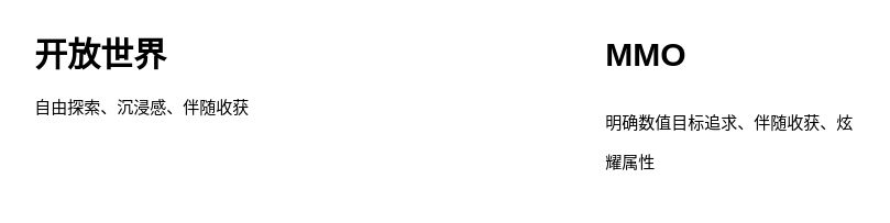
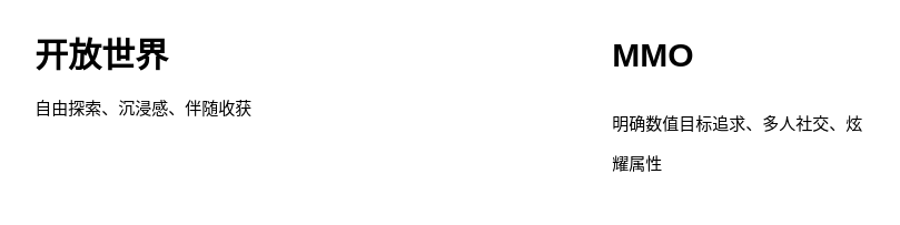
  <mxCell id="0" />
  <mxCell id="1" parent="0" />
  <mxCell id="2" value="&lt;h1&gt;开放世界&lt;/h1&gt;&lt;p&gt;自由探索、沉浸感、伴随收获&lt;/p&gt;" style="text;html=1;strokeColor=none;fillColor=none;spacing=5;spacingTop=-20;whiteSpace=wrap;overflow=hidden;rounded=0;" vertex="1" parent="1"><mxGeometry x="20" y="20" width="190" height="120" as="geometry" /></mxCell>
- <mxCell id="3" value="&lt;h1&gt;&lt;span&gt;MMO&lt;/span&gt;&lt;/h1&gt;&lt;h1&gt;&lt;span style=&quot;font-size: 12px ; font-weight: 400&quot;&gt;明确数值目标追求、伴随收获、炫耀属性&lt;/span&gt;&lt;/h1&gt;" style="text;html=1;strokeColor=none;fillColor=none;spacing=5;spacingTop=-20;whiteSpace=wrap;overflow=hidden;rounded=0;" vertex="1" parent="1"><mxGeometry x="435" y="20" width="190" height="120" as="geometry" /></mxCell>
+ <mxCell id="3" value="&lt;h1&gt;&lt;span&gt;MMO&lt;/span&gt;&lt;/h1&gt;&lt;h1&gt;&lt;span style=&quot;font-size: 12px ; font-weight: 400&quot;&gt;明确数值目标追求、多人社交、炫耀属性&lt;/span&gt;&lt;/h1&gt;" style="text;html=1;strokeColor=none;fillColor=none;spacing=5;spacingTop=-20;whiteSpace=wrap;overflow=hidden;rounded=0;" vertex="1" parent="1"><mxGeometry x="435" y="20" width="190" height="120" as="geometry" /></mxCell>
